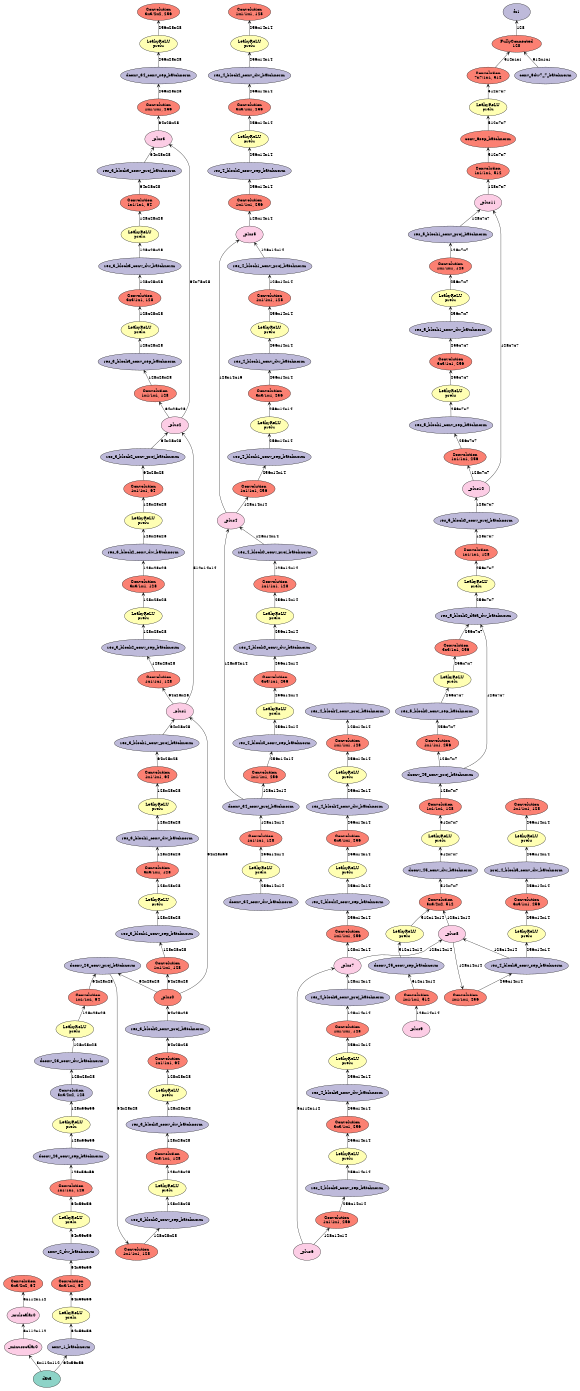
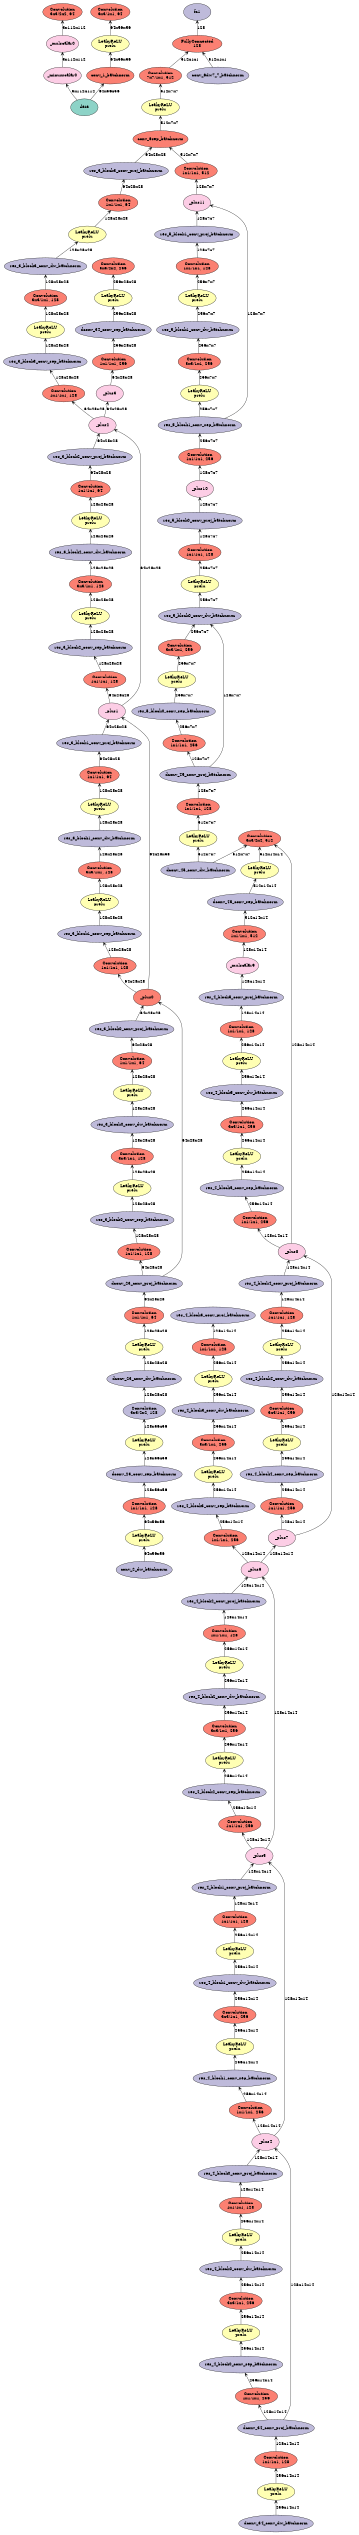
  digraph {
    node [fillcolor="#fb8072" fixedsize="fasl==false" shape=oval style=filled]
    edge [arrowtail=open dir=back]
    n1 [fillcolor="#8dd3c7" height=0.8034 label=data width=1.3]
    n2 [fillcolor="#fccde5" height=0.8034 label=_minusscalar0 width=1.3]
    n3 [fillcolor="#fccde5" height=0.8034 label=_mulscalar0 width=1.3]
    n4 [height=0.8034 label="Convolution\n3x3/2x2, 64" width=1.3]
-   n5 [fillcolor="#bebada" height=0.8034 label=conv_1_batchnorm width=1.3]
+   n5 [height=0.8034 label=conv_1_batchnorm width=1.3]
    n6 [fillcolor="#ffffb3" height=0.8034 label="LeakyReLU\nprelu" width=1.3]
    n7 [height=0.8034 label="Convolution\n3x3/1x1, 64" width=1.3]
    n8 [fillcolor="#bebada" height=0.8034 label=conv_2_dw_batchnorm width=1.3]
    n9 [fillcolor="#ffffb3" height=0.8034 label="LeakyReLU\nprelu" width=1.3]
    n10 [height=0.8034 label="Convolution\n1x1/1x1, 128" width=1.3]
    n11 [fillcolor="#bebada" height=0.8034 label=dconv_23_conv_sep_batchnorm width=1.3]
    n12 [fillcolor="#ffffb3" height=0.8034 label="LeakyReLU\nprelu" width=1.3]
    n13 [fillcolor="#bebada" height=0.8034 label="Convolution\n3x3/2x2, 128" width=1.3]
    n14 [fillcolor="#bebada" height=0.8034 label=dconv_23_conv_dw_batchnorm width=1.3]
    n15 [fillcolor="#ffffb3" height=0.8034 label="LeakyReLU\nprelu" width=1.3]
    n16 [height=0.8034 label="Convolution\n1x1/1x1, 64" width=1.3]
    n17 [fillcolor="#bebada" height=0.8034 label=dconv_23_conv_proj_batchnorm width=1.3]
    n18 [height=0.8034 label="Convolution\n1x1/1x1, 128" width=1.3]
    n19 [fillcolor="#bebada" height=0.8034 label=res_3_block0_conv_sep_batchnorm width=1.3]
    n20 [fillcolor="#ffffb3" height=0.8034 label="LeakyReLU\nprelu" width=1.3]
    n21 [height=0.8034 label="Convolution\n3x3/1x1, 128" width=1.3]
    n22 [fillcolor="#bebada" height=0.8034 label=res_3_block0_conv_dw_batchnorm width=1.3]
    n23 [fillcolor="#ffffb3" height=0.8034 label="LeakyReLU\nprelu" width=1.3]
    n24 [height=0.8034 label="Convolution\n1x1/1x1, 64" width=1.3]
    n25 [fillcolor="#bebada" height=0.8034 label=res_3_block0_conv_proj_batchnorm width=1.3]
    n26 [height=0.8034 label=_plus0 width=1.3]
    n27 [height=0.8034 label="Convolution\n1x1/1x1, 128" width=1.3]
    n28 [fillcolor="#bebada" height=0.8034 label=res_3_block1_conv_sep_batchnorm width=1.3]
    n29 [fillcolor="#ffffb3" height=0.8034 label="LeakyReLU\nprelu" width=1.3]
    n30 [height=0.8034 label="Convolution\n3x3/1x1, 128" width=1.3]
    n31 [fillcolor="#bebada" height=0.8034 label=res_3_block1_conv_dw_batchnorm width=1.3]
    n32 [fillcolor="#ffffb3" height=0.8034 label="LeakyReLU\nprelu" width=1.3]
    n33 [height=0.8034 label="Convolution\n1x1/1x1, 64" width=1.3]
    n34 [fillcolor="#bebada" height=0.8034 label=res_3_block1_conv_proj_batchnorm width=1.3]
    n35 [fillcolor="#fccde5" height=0.8034 label=_plus1 width=1.3]
    n36 [height=0.8034 label="Convolution\n1x1/1x1, 128" width=1.3]
    n37 [fillcolor="#bebada" height=0.8034 label=res_3_block2_conv_sep_batchnorm width=1.3]
    n38 [fillcolor="#ffffb3" height=0.8034 label="LeakyReLU\nprelu" width=1.3]
    n39 [height=0.8034 label="Convolution\n3x3/1x1, 128" width=1.3]
    n40 [fillcolor="#bebada" height=0.8034 label=res_3_block2_conv_dw_batchnorm width=1.3]
    n41 [fillcolor="#ffffb3" height=0.8034 label="LeakyReLU\nprelu" width=1.3]
    n42 [height=0.8034 label="Convolution\n1x1/1x1, 64" width=1.3]
    n43 [fillcolor="#bebada" height=0.8034 label=res_3_block2_conv_proj_batchnorm width=1.3]
    n44 [fillcolor="#fccde5" height=0.8034 label=_plus2 width=1.3]
    n45 [height=0.8034 label="Convolution\n1x1/1x1, 128" width=1.3]
    n46 [fillcolor="#bebada" height=0.8034 label=res_3_block3_conv_sep_batchnorm width=1.3]
    n47 [fillcolor="#ffffb3" height=0.8034 label="LeakyReLU\nprelu" width=1.3]
    n48 [height=0.8034 label="Convolution\n3x3/1x1, 128" width=1.3]
    n49 [fillcolor="#bebada" height=0.8034 label=res_3_block3_conv_dw_batchnorm width=1.3]
    n50 [fillcolor="#ffffb3" height=0.8034 label="LeakyReLU\nprelu" width=1.3]
    n51 [height=0.8034 label="Convolution\n1x1/1x1, 64" width=1.3]
    n52 [fillcolor="#bebada" height=0.8034 label=res_3_block3_conv_proj_batchnorm width=1.3]
    n53 [fillcolor="#fccde5" height=0.8034 label=_plus3 width=1.3]
    n54 [height=0.8034 label="Convolution\n1x1/1x1, 256" width=1.3]
    n55 [fillcolor="#bebada" height=0.8034 label=dconv_34_conv_sep_batchnorm width=1.3]
    n56 [fillcolor="#ffffb3" height=0.8034 label="LeakyReLU\nprelu" width=1.3]
    n57 [height=0.8034 label="Convolution\n3x3/2x2, 256" width=1.3]
    n58 [fillcolor="#bebada" height=0.8034 label=dconv_34_conv_dw_batchnorm width=1.3]
    n59 [fillcolor="#ffffb3" height=0.8034 label="LeakyReLU\nprelu" width=1.3]
    n60 [height=0.8034 label="Convolution\n1x1/1x1, 128" width=1.3]
    n61 [fillcolor="#bebada" height=0.8034 label=dconv_34_conv_proj_batchnorm width=1.3]
    n62 [height=0.8034 label="Convolution\n1x1/1x1, 256" width=1.3]
    n63 [fillcolor="#bebada" height=0.8034 label=res_4_block0_conv_sep_batchnorm width=1.3]
    n64 [fillcolor="#ffffb3" height=0.8034 label="LeakyReLU\nprelu" width=1.3]
    n65 [height=0.8034 label="Convolution\n3x3/1x1, 256" width=1.3]
    n66 [fillcolor="#bebada" height=0.8034 label=res_4_block0_conv_dw_batchnorm width=1.3]
    n67 [fillcolor="#ffffb3" height=0.8034 label="LeakyReLU\nprelu" width=1.3]
    n68 [height=0.8034 label="Convolution\n1x1/1x1, 128" width=1.3]
    n69 [fillcolor="#bebada" height=0.8034 label=res_4_block0_conv_proj_batchnorm width=1.3]
    n70 [fillcolor="#fccde5" height=0.8034 label=_plus4 width=1.3]
    n71 [height=0.8034 label="Convolution\n1x1/1x1, 256" width=1.3]
    n72 [fillcolor="#bebada" height=0.8034 label=res_4_block1_conv_sep_batchnorm width=1.3]
    n73 [fillcolor="#ffffb3" height=0.8034 label="LeakyReLU\nprelu" width=1.3]
    n74 [height=0.8034 label="Convolution\n3x3/1x1, 256" width=1.3]
    n75 [fillcolor="#bebada" height=0.8034 label=res_4_block1_conv_dw_batchnorm width=1.3]
    n76 [fillcolor="#ffffb3" height=0.8034 label="LeakyReLU\nprelu" width=1.3]
    n77 [height=0.8034 label="Convolution\n1x1/1x1, 128" width=1.3]
    n78 [fillcolor="#bebada" height=0.8034 label=res_4_block1_conv_proj_batchnorm width=1.3]
    n79 [fillcolor="#fccde5" height=0.8034 label=_plus5 width=1.3]
    n80 [height=0.8034 label="Convolution\n1x1/1x1, 256" width=1.3]
    n81 [fillcolor="#bebada" height=0.8034 label=res_4_block2_conv_sep_batchnorm width=1.3]
    n82 [fillcolor="#ffffb3" height=0.8034 label="LeakyReLU\nprelu" width=1.3]
    n83 [height=0.8034 label="Convolution\n3x3/1x1, 256" width=1.3]
    n84 [fillcolor="#bebada" height=0.8034 label=res_4_block2_conv_dw_batchnorm width=1.3]
    n85 [fillcolor="#ffffb3" height=0.8034 label="LeakyReLU\nprelu" width=1.3]
    n86 [height=0.8034 label="Convolution\n1x1/1x1, 128" width=1.3]
+   n87 [fillcolor="#bebada" height=0.8034 label=res_4_block2_conv_proj_batchnorm width=1.3]
    n88 [fillcolor="#fccde5" height=0.8034 label=_plus6 width=1.3]
    n89 [height=0.8034 label="Convolution\n1x1/1x1, 256" width=1.3]
    n90 [fillcolor="#bebada" height=0.8034 label=res_4_block3_conv_sep_batchnorm width=1.3]
    n91 [fillcolor="#ffffb3" height=0.8034 label="LeakyReLU\nprelu" width=1.3]
    n92 [height=0.8034 label="Convolution\n3x3/1x1, 256" width=1.3]
    n93 [fillcolor="#bebada" height=0.8034 label=res_4_block3_conv_dw_batchnorm width=1.3]
    n94 [fillcolor="#ffffb3" height=0.8034 label="LeakyReLU\nprelu" width=1.3]
    n95 [height=0.8034 label="Convolution\n1x1/1x1, 128" width=1.3]
    n96 [fillcolor="#bebada" height=0.8034 label=res_4_block3_conv_proj_batchnorm width=1.3]
    n97 [fillcolor="#fccde5" height=0.8034 label=_plus7 width=1.3]
    n98 [height=0.8034 label="Convolution\n1x1/1x1, 256" width=1.3]
    n99 [fillcolor="#bebada" height=0.8034 label=res_4_block4_conv_sep_batchnorm width=1.3]
    n100 [fillcolor="#ffffb3" height=0.8034 label="LeakyReLU\nprelu" width=1.3]
    n101 [height=0.8034 label="Convolution\n3x3/1x1, 256" width=1.3]
    n102 [fillcolor="#bebada" height=0.8034 label=res_4_block4_conv_dw_batchnorm width=1.3]
    n103 [fillcolor="#ffffb3" height=0.8034 label="LeakyReLU\nprelu" width=1.3]
    n104 [height=0.8034 label="Convolution\n1x1/1x1, 128" width=1.3]
    n105 [fillcolor="#bebada" height=0.8034 label=res_4_block4_conv_proj_batchnorm width=1.3]
    n106 [fillcolor="#fccde5" height=0.8034 label=_plus8 width=1.3]
    n107 [height=0.8034 label="Convolution\n1x1/1x1, 256" width=1.3]
    n108 [fillcolor="#bebada" height=0.8034 label=res_4_block5_conv_sep_batchnorm width=1.3]
    n109 [fillcolor="#ffffb3" height=0.8034 label="LeakyReLU\nprelu" width=1.3]
    n110 [height=0.8034 label="Convolution\n3x3/1x1, 256" width=1.3]
-   n111 [fillcolor="#bebada" height=0.8034 label=proj_4_block5_conv_dw_batchnorm width=1.3]
+   n111 [fillcolor="#bebada" height=0.8034 label=res_4_block5_conv_dw_batchnorm width=1.3]
    n112 [fillcolor="#ffffb3" height=0.8034 label="LeakyReLU\nprelu" width=1.3]
    n113 [height=0.8034 label="Convolution\n1x1/1x1, 128" width=1.3]
-   n115 [fillcolor="#fccde5" height=0.8034 label=_plus9 width=1.3]
+   n114 [fillcolor="#bebada" height=0.8034 label=res_4_block5_conv_proj_batchnorm width=1.3]
+   n115 [fillcolor="#fccde5" height=0.8034 label=_mulscalar9 width=1.3]
    n116 [height=0.8034 label="Convolution\n1x1/1x1, 512" width=1.3]
    n117 [fillcolor="#bebada" height=0.8034 label=dconv_45_conv_sep_batchnorm width=1.3]
    n118 [fillcolor="#ffffb3" height=0.8034 label="LeakyReLU\nprelu" width=1.3]
    n119 [height=0.8034 label="Convolution\n3x3/2x2, 512" width=1.3]
    n120 [fillcolor="#bebada" height=0.8034 label=dconv_45_conv_dw_batchnorm width=1.3]
    n121 [fillcolor="#ffffb3" height=0.8034 label="LeakyReLU\nprelu" width=1.3]
    n122 [height=0.8034 label="Convolution\n1x1/1x1, 128" width=1.3]
    n123 [fillcolor="#bebada" height=0.8034 label=dconv_45_conv_proj_batchnorm width=1.3]
    n124 [height=0.8034 label="Convolution\n1x1/1x1, 256" width=1.3]
    n125 [fillcolor="#bebada" height=0.8034 label=res_5_block0_conv_sep_batchnorm width=1.3]
    n126 [fillcolor="#ffffb3" height=0.8034 label="LeakyReLU\nprelu" width=1.3]
    n127 [height=0.8034 label="Convolution\n3x3/1x1, 256" width=1.3]
-   n128 [fillcolor="#bebada" height=0.8034 label=res_5_block0_data_dw_batchnorm width=1.3]
+   n128 [fillcolor="#bebada" height=0.8034 label=res_5_block0_conv_dw_batchnorm width=1.3]
    n129 [fillcolor="#ffffb3" height=0.8034 label="LeakyReLU\nprelu" width=1.3]
    n130 [height=0.8034 label="Convolution\n1x1/1x1, 128" width=1.3]
    n131 [fillcolor="#bebada" height=0.8034 label=res_5_block0_conv_proj_batchnorm width=1.3]
    n132 [fillcolor="#fccde5" height=0.8034 label=_plus10 width=1.3]
    n133 [height=0.8034 label="Convolution\n1x1/1x1, 256" width=1.3]
    n134 [fillcolor="#bebada" height=0.8034 label=res_5_block1_conv_sep_batchnorm width=1.3]
    n135 [fillcolor="#ffffb3" height=0.8034 label="LeakyReLU\nprelu" width=1.3]
    n136 [height=0.8034 label="Convolution\n3x3/1x1, 256" width=1.3]
    n137 [fillcolor="#bebada" height=0.8034 label=res_5_block1_conv_dw_batchnorm width=1.3]
    n138 [fillcolor="#ffffb3" height=0.8034 label="LeakyReLU\nprelu" width=1.3]
    n139 [height=0.8034 label="Convolution\n1x1/1x1, 128" width=1.3]
    n140 [fillcolor="#bebada" height=0.8034 label=res_5_block1_conv_proj_batchnorm width=1.3]
    n141 [fillcolor="#fccde5" height=0.8034 label=_plus11 width=1.3]
    n142 [height=0.8034 label="Convolution\n1x1/1x1, 512" width=1.3]
    n143 [height=0.8034 label=conv_6sep_batchnorm width=1.3]
    n144 [fillcolor="#ffffb3" height=0.8034 label="LeakyReLU\nprelu" width=1.3]
    n145 [height=0.8034 label="Convolution\n7x7/1x1, 512" width=1.3]
    n146 [fillcolor="#bebada" height=0.8034 label=conv_6dw7_7_batchnorm width=1.3]
    n147 [height=0.8034 label="FullyConnected\n128" width=1.3]
    n148 [fillcolor="#bebada" height=0.8034 label=fc1 width=1.3]
    n2 -> n1 [label="3x112x112"]
    n3 -> n2 [label="3x112x112"]
    n4 -> n3 [label="3x112x112"]
    n5 -> n1 [label="64x56x56"]
    n6 -> n5 [label="64x56x56"]
    n7 -> n6 [label="64x56x56"]
-   n8 -> n7 [label="64x56x56"]
    n9 -> n8 [label="64x56x56"]
    n10 -> n9 [label="64x56x56"]
    n11 -> n10 [label="128x56x56"]
    n12 -> n11 [label="128x56x56"]
    n13 -> n12 [label="128x56x56"]
    n14 -> n13 [label="128x28x28"]
    n15 -> n14 [label="128x28x28"]
    n16 -> n15 [label="128x28x28"]
    n17 -> n16 [label="64x28x28"]
    n18 -> n17 [label="64x28x28"]
    n19 -> n18 [label="128x28x28"]
    n20 -> n19 [label="128x28x28"]
    n21 -> n20 [label="128x28x28"]
    n22 -> n21 [label="128x28x28"]
    n23 -> n22 [label="128x28x28"]
    n24 -> n23 [label="128x28x28"]
    n25 -> n24 [label="64x28x28"]
-   n17 -> n26 [label="64x28x28"]
+   n26 -> n17 [label="64x28x28"]
    n26 -> n25 [label="64x28x28"]
    n27 -> n26 [label="64x28x28"]
    n28 -> n27 [label="128x28x28"]
    n29 -> n28 [label="128x28x28"]
    n30 -> n29 [label="128x28x28"]
    n31 -> n30 [label="128x28x28"]
    n32 -> n31 [label="128x28x28"]
    n33 -> n32 [label="128x28x28"]
    n34 -> n33 [label="64x28x28"]
    n35 -> n26 [label="64x28x58"]
    n35 -> n34 [label="64x28x28"]
    n36 -> n35 [label="64x28x28"]
    n37 -> n36 [label="128x28x28"]
    n38 -> n37 [label="128x28x28"]
    n39 -> n38 [label="128x28x28"]
    n40 -> n39 [label="128x28x28"]
    n41 -> n40 [label="128x28x28"]
    n42 -> n41 [label="128x28x28"]
    n43 -> n42 [label="64x28x28"]
-   n44 -> n35 [label="512x14x14"]
+   n44 -> n35 [label="64x28x28"]
    n44 -> n43 [label="64x28x28"]
    n45 -> n44 [label="64x28x28"]
    n46 -> n45 [label="128x28x28"]
    n47 -> n46 [label="128x28x28"]
    n48 -> n47 [label="128x28x28"]
    n49 -> n48 [label="128x28x28"]
    n50 -> n49 [label="128x28x28"]
    n51 -> n50 [label="128x28x28"]
    n52 -> n51 [label="64x28x28"]
-   n53 -> n44 [label="64x78x28"]
-   n53 -> n52 [label="64x28x28"]
+   n53 -> n44 [label="64x28x28"]
+   n143 -> n52 [label="64x28x28"]
    n54 -> n53 [label="64x28x28"]
    n55 -> n54 [label="256x28x28"]
    n56 -> n55 [label="256x28x28"]
    n57 -> n56 [label="256x28x28"]
    n59 -> n58 [label="256x14x14"]
    n60 -> n59 [label="256x14x14"]
    n61 -> n60 [label="128x14x14"]
    n62 -> n61 [label="128x14x14"]
    n63 -> n62 [label="256x14x14"]
    n64 -> n63 [label="256x14x14"]
    n65 -> n64 [label="256x14x14"]
    n66 -> n65 [label="256x14x14"]
    n67 -> n66 [label="256x14x14"]
    n68 -> n67 [label="256x14x14"]
    n69 -> n68 [label="128x14x14"]
-   n70 -> n61 [label="128x84x14"]
+   n70 -> n61 [label="128x14x14"]
    n70 -> n69 [label="128x14x14"]
    n71 -> n70 [label="128x14x14"]
    n72 -> n71 [label="256x14x14"]
    n73 -> n72 [label="256x14x14"]
    n74 -> n73 [label="256x14x14"]
    n75 -> n74 [label="256x14x14"]
    n76 -> n75 [label="256x14x14"]
    n77 -> n76 [label="256x14x14"]
    n78 -> n77 [label="128x14x14"]
-   n79 -> n70 [label="128x14x16"]
+   n79 -> n70 [label="128x14x14"]
    n79 -> n78 [label="128x14x14"]
    n80 -> n79 [label="128x14x14"]
    n81 -> n80 [label="256x14x14"]
    n82 -> n81 [label="256x14x14"]
    n83 -> n82 [label="256x14x14"]
    n84 -> n83 [label="256x14x14"]
    n85 -> n84 [label="256x14x14"]
    n86 -> n85 [label="256x14x14"]
+   n87 -> n86 [label="128x14x14"]
+   n88 -> n79 [label="128x14x14"]
+   n88 -> n87 [label="128x14x14"]
    n89 -> n88 [label="128x14x14"]
    n90 -> n89 [label="256x14x14"]
    n91 -> n90 [label="256x14x14"]
    n92 -> n91 [label="256x14x14"]
    n93 -> n92 [label="256x14x14"]
    n94 -> n93 [label="256x14x14"]
    n95 -> n94 [label="256x14x14"]
    n96 -> n95 [label="128x14x14"]
-   n97 -> n88 [label="3x112x112"]
-   n97 -> n96 [label="128x14x14"]
+   n97 -> n88 [label="128x14x14"]
    n98 -> n97 [label="128x14x14"]
    n99 -> n98 [label="256x14x14"]
    n100 -> n99 [label="256x14x14"]
    n101 -> n100 [label="256x14x14"]
    n102 -> n101 [label="256x14x14"]
    n103 -> n102 [label="256x14x14"]
    n104 -> n103 [label="256x14x14"]
    n105 -> n104 [label="128x14x14"]
    n106 -> n97 [label="128x14x14"]
-   n106 -> n108 [label="128x14x14"]
+   n106 -> n105 [label="128x14x14"]
    n107 -> n106 [label="128x14x14"]
    n108 -> n107 [label="256x14x14"]
    n109 -> n108 [label="256x14x14"]
    n110 -> n109 [label="256x14x14"]
    n111 -> n110 [label="256x14x14"]
    n112 -> n111 [label="256x14x14"]
    n113 -> n112 [label="256x14x14"]
+   n114 -> n113 [label="128x14x14"]
+   n115 -> n114 [label="128x14x14"]
    n116 -> n115 [label="128x14x14"]
    n117 -> n116 [label="512x14x14"]
    n118 -> n117 [label="512x14x14"]
    n119 -> n106 [label="128x14x14"]
    n119 -> n118 [label="512x14x14"]
-   n120 -> n119 [label="512x7x7"]
+   n119 -> n120 [label="512x7x7"]
    n121 -> n120 [label="512x7x7"]
    n122 -> n121 [label="512x7x7"]
    n123 -> n122 [label="128x7x7"]
    n124 -> n123 [label="128x7x7"]
    n125 -> n124 [label="256x7x7"]
    n126 -> n125 [label="256x7x7"]
    n127 -> n126 [label="256x7x7"]
    n128 -> n123 [label="128x7x7"]
    n128 -> n127 [label="256x7x7"]
    n129 -> n128 [label="256x7x7"]
    n130 -> n129 [label="256x7x7"]
    n131 -> n130 [label="128x7x7"]
    n132 -> n131 [label="128x7x7"]
    n133 -> n132 [label="128x7x7"]
    n134 -> n133 [label="256x7x7"]
    n135 -> n134 [label="256x7x7"]
    n136 -> n135 [label="256x7x7"]
    n137 -> n136 [label="256x7x7"]
    n138 -> n137 [label="256x7x7"]
    n139 -> n138 [label="256x7x7"]
    n140 -> n139 [label="128x7x7"]
-   n141 -> n132 [label="128x7x7"]
+   n141 -> n134 [label="128x7x7"]
    n141 -> n140 [label="128x7x7"]
    n142 -> n141 [label="128x7x7"]
    n143 -> n142 [label="512x7x7"]
    n144 -> n143 [label="512x7x7"]
    n145 -> n144 [label="512x7x7"]
    n147 -> n145 [label="512x1x1"]
    n147 -> n146 [label="512x1x1"]
    n148 -> n147 [label=128]
  }
